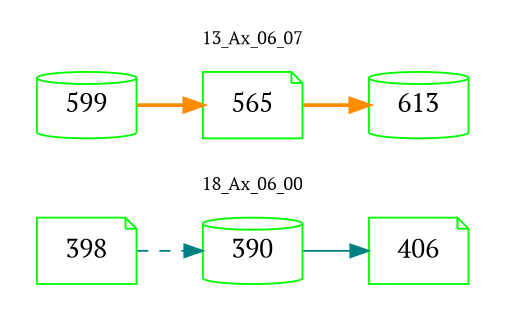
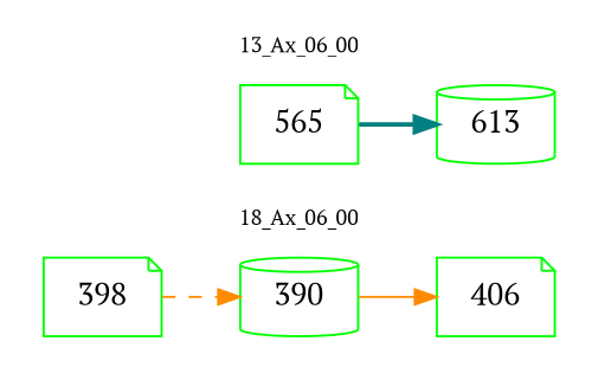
  digraph {
    fontname="PT Serif"
    rankdir=LR
    node [color=green fontname="PT Serif" shape=note]
    edge [color=teal fontname="PT Serif" style=bold]
    n1 [label=398]
    n2 [label=390 shape=cylinder]
    n3 [label=406]
-   n4 [label=599 shape=cylinder]
    n5 [label=565]
    n6 [label=613 shape=cylinder]
    subgraph cluster_1 {
      color=white
      fontsize=10
      label="18_Ax_06_00"
      n1
      n2
      n3
    }
    subgraph cluster_2 {
      color=white
      fontsize=10
-     label="13_Ax_06_07"
-     n4
+     label="13_Ax_06_00"
      n5
      n6
    }
-   n1 -> n2 [style=dashed]
-   n2 -> n3 [style=solid]
-   n4 -> n5 [color=darkorange]
-   n5 -> n6 [color=darkorange]
+   n1 -> n2 [color=darkorange style=dashed]
+   n2 -> n3 [color=darkorange style=solid]
+   n5 -> n6
  }
